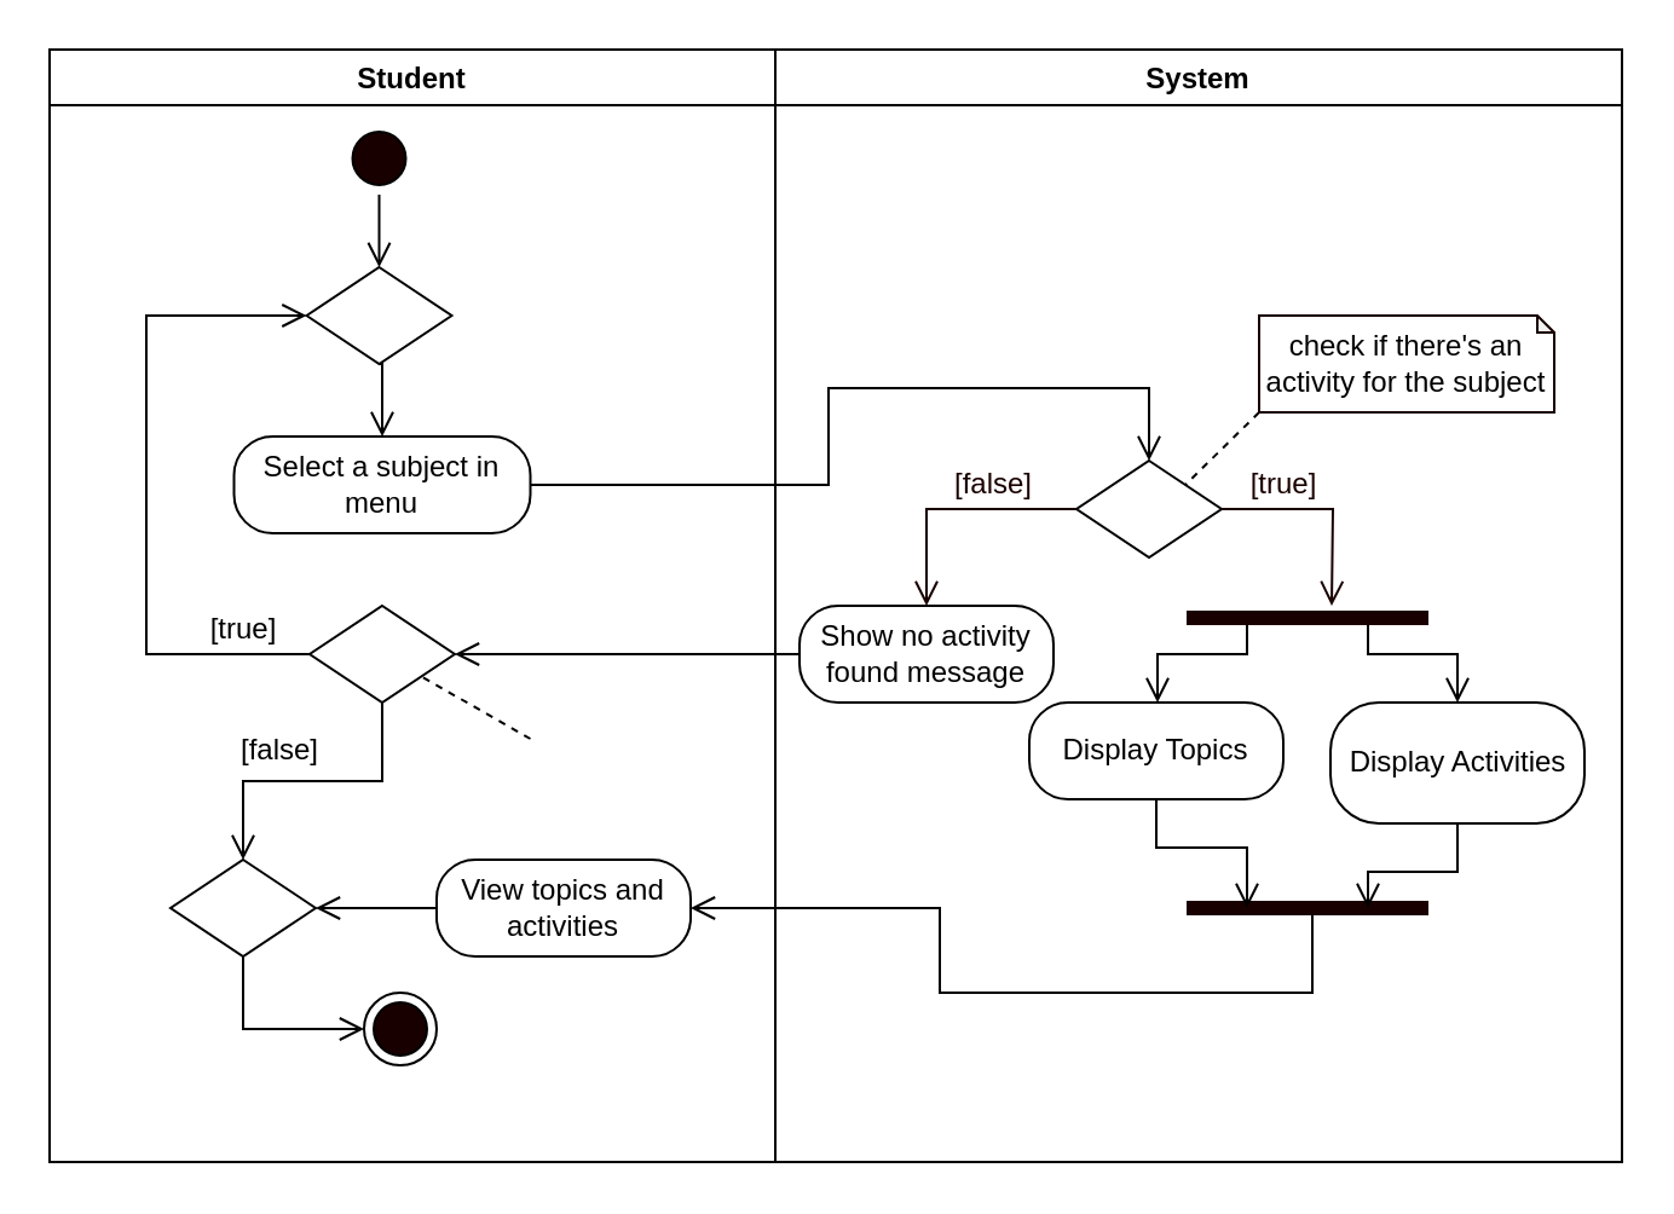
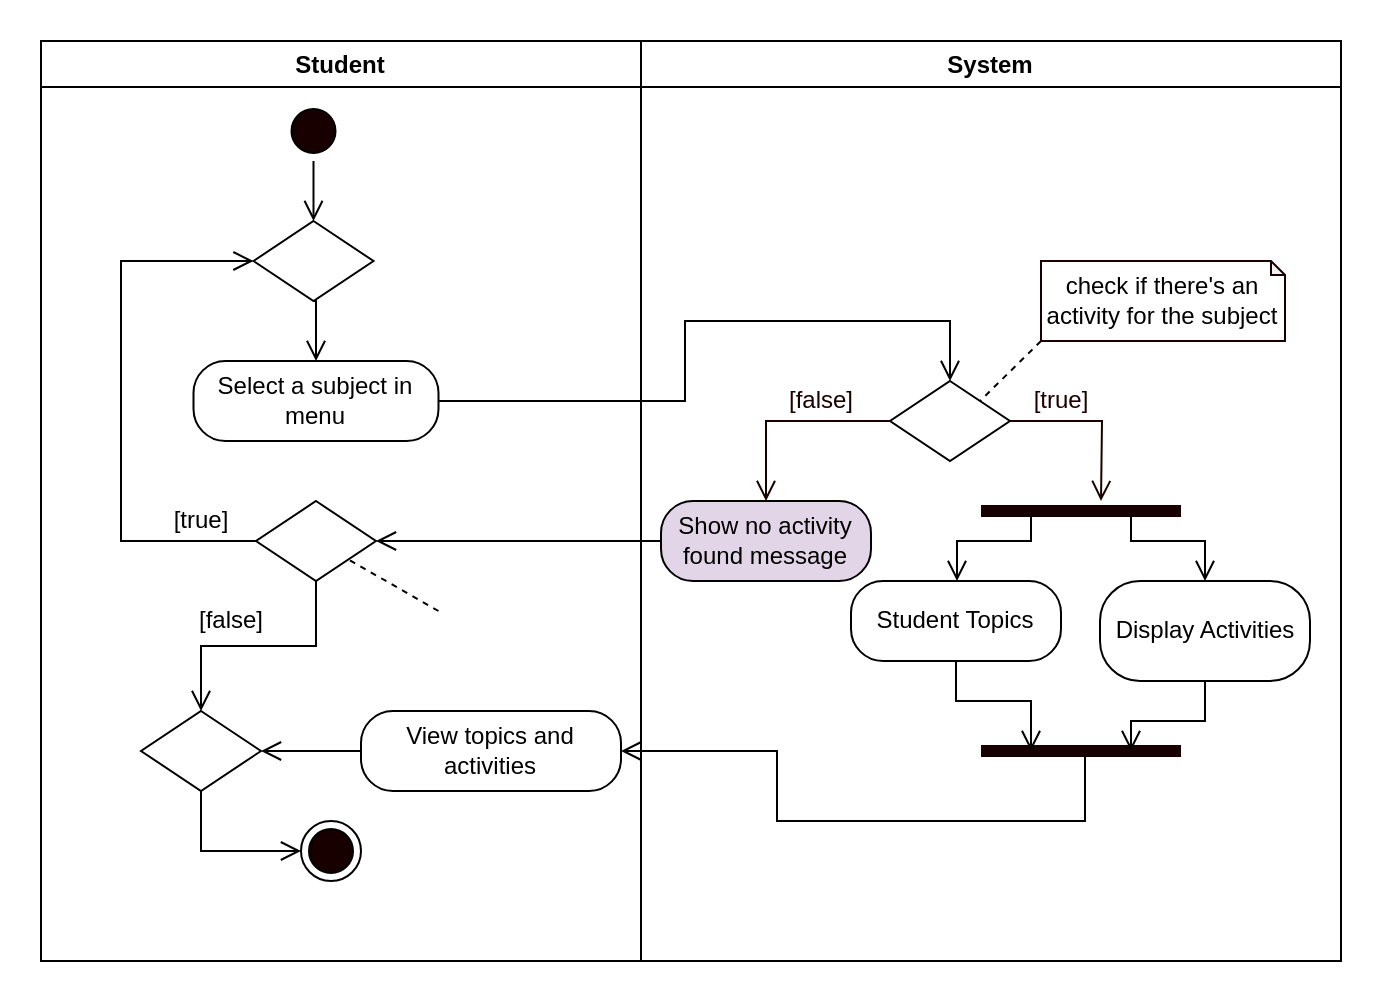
  <mxCell id="0" />
  <mxCell id="1" parent="0" />
  <mxCell id="2" value="Student" style="swimlane;startSize=23;" parent="1" vertex="1"><mxGeometry x="20" y="20" width="300" height="460" as="geometry" /></mxCell>
  <mxCell id="3" style="edgeStyle=orthogonalEdgeStyle;rounded=0;orthogonalLoop=1;jettySize=auto;html=1;exitX=0.5;exitY=1;exitDx=0;exitDy=0;entryX=0.5;entryY=0;entryDx=0;entryDy=0;endArrow=open;endFill=0;endSize=8;" parent="2" source="4" target="7" edge="1"><mxGeometry relative="1" as="geometry"><mxPoint x="136.25" y="110" as="targetPoint" /></mxGeometry></mxCell>
  <mxCell id="4" value="" style="ellipse;html=1;shape=startState;fillColor=#190000;" parent="2" vertex="1"><mxGeometry x="121.25" y="30" width="30" height="30" as="geometry" /></mxCell>
  <mxCell id="5" value="Select a subject in menu" style="rounded=1;whiteSpace=wrap;html=1;arcSize=40;" parent="2" vertex="1"><mxGeometry x="76.25" y="160" width="122.5" height="40" as="geometry" /></mxCell>
  <mxCell id="6" style="edgeStyle=orthogonalEdgeStyle;rounded=0;orthogonalLoop=1;jettySize=auto;html=1;exitX=0.5;exitY=1;exitDx=0;exitDy=0;entryX=0.5;entryY=0;entryDx=0;entryDy=0;endArrow=open;endFill=0;endSize=8;" parent="2" source="7" target="5" edge="1"><mxGeometry relative="1" as="geometry" /></mxCell>
  <mxCell id="7" value="" style="rhombus;whiteSpace=wrap;html=1;" parent="2" vertex="1"><mxGeometry x="106.25" y="90" width="60" height="40" as="geometry" /></mxCell>
  <mxCell id="8" style="edgeStyle=orthogonalEdgeStyle;rounded=0;orthogonalLoop=1;jettySize=auto;html=1;exitX=0;exitY=0.5;exitDx=0;exitDy=0;entryX=0;entryY=0.5;entryDx=0;entryDy=0;endArrow=open;endFill=0;endSize=8;" parent="2" source="9" target="7" edge="1"><mxGeometry relative="1" as="geometry"><Array as="points"><mxPoint x="40" y="250" /><mxPoint x="40" y="110" /></Array></mxGeometry></mxCell>
  <mxCell id="9" value="" style="rhombus;whiteSpace=wrap;html=1;" parent="2" vertex="1"><mxGeometry x="107.49" y="230" width="60" height="40" as="geometry" /></mxCell>
  <mxCell id="10" value="[true]" style="text;html=1;align=center;verticalAlign=middle;resizable=0;points=[];autosize=1;strokeColor=none;" parent="2" vertex="1"><mxGeometry x="60" y="230" width="40" height="20" as="geometry" /></mxCell>
  <mxCell id="11" style="rounded=0;orthogonalLoop=1;jettySize=auto;html=1;exitX=0;exitY=0.5;exitDx=0;exitDy=0;exitPerimeter=0;endArrow=none;endFill=0;endSize=8;dashed=1;" parent="2" target="9" edge="1"><mxGeometry relative="1" as="geometry"><mxPoint x="198.75" y="285" as="sourcePoint" /></mxGeometry></mxCell>
  <mxCell id="12" style="edgeStyle=orthogonalEdgeStyle;rounded=0;orthogonalLoop=1;jettySize=auto;html=1;exitX=0;exitY=0.5;exitDx=0;exitDy=0;entryX=1;entryY=0.5;entryDx=0;entryDy=0;endArrow=open;endFill=0;endSize=8;" parent="2" source="13" target="14" edge="1"><mxGeometry relative="1" as="geometry" /></mxCell>
- <mxCell id="13" value="View topics and activities" style="rounded=1;whiteSpace=wrap;html=1;arcSize=40;" parent="2" vertex="1"><mxGeometry x="160" y="335" width="105" height="40" as="geometry" /></mxCell>
+ <mxCell id="13" value="View topics and activities" style="rounded=1;whiteSpace=wrap;html=1;arcSize=40;" parent="2" vertex="1"><mxGeometry x="160" y="335" width="130" height="40" as="geometry" /></mxCell>
  <mxCell id="14" value="" style="rhombus;whiteSpace=wrap;html=1;" parent="2" vertex="1"><mxGeometry x="50.0" y="335" width="60" height="40" as="geometry" /></mxCell>
  <mxCell id="15" style="edgeStyle=orthogonalEdgeStyle;rounded=0;orthogonalLoop=1;jettySize=auto;html=1;exitX=0.5;exitY=1;exitDx=0;exitDy=0;endArrow=open;endFill=0;endSize=8;entryX=0.5;entryY=0;entryDx=0;entryDy=0;" parent="2" source="9" target="14" edge="1"><mxGeometry relative="1" as="geometry"><mxPoint x="137.552" y="340.0" as="targetPoint" /></mxGeometry></mxCell>
  <mxCell id="16" value="" style="ellipse;html=1;shape=endState;fillColor=#190000;" parent="2" vertex="1"><mxGeometry x="130" y="390" width="30" height="30" as="geometry" /></mxCell>
  <mxCell id="17" style="edgeStyle=orthogonalEdgeStyle;rounded=0;orthogonalLoop=1;jettySize=auto;html=1;exitX=0.5;exitY=1;exitDx=0;exitDy=0;endArrow=open;endFill=0;endSize=8;entryX=0;entryY=0.5;entryDx=0;entryDy=0;" parent="2" source="14" target="16" edge="1"><mxGeometry relative="1" as="geometry"><mxPoint x="100" y="410" as="targetPoint" /></mxGeometry></mxCell>
  <mxCell id="18" value="System" style="swimlane;" parent="1" vertex="1"><mxGeometry x="320" y="20" width="350" height="460" as="geometry" /></mxCell>
  <mxCell id="19" value="" style="rhombus;whiteSpace=wrap;html=1;" parent="18" vertex="1"><mxGeometry x="124.5" y="170" width="60" height="40" as="geometry" /></mxCell>
  <mxCell id="20" value="&lt;font color=&quot;#190000&quot;&gt;[true]&lt;/font&gt;" style="text;html=1;align=center;verticalAlign=middle;resizable=0;points=[];autosize=1;strokeColor=none;fontColor=#FFFFFF;" parent="18" vertex="1"><mxGeometry x="189.5" y="170" width="40" height="20" as="geometry" /></mxCell>
  <mxCell id="21" value="&lt;font color=&quot;#190000&quot;&gt;[false]&lt;/font&gt;" style="text;html=1;align=center;verticalAlign=middle;resizable=0;points=[];autosize=1;strokeColor=none;fontColor=#FFFFFF;" parent="18" vertex="1"><mxGeometry x="65" y="170" width="50" height="20" as="geometry" /></mxCell>
- <mxCell id="22" value="Show no activity found message" style="rounded=1;whiteSpace=wrap;html=1;arcSize=40;" parent="18" vertex="1"><mxGeometry x="10" y="230" width="105" height="40" as="geometry" /></mxCell>
+ <mxCell id="22" value="Show no activity found message" style="rounded=1;whiteSpace=wrap;html=1;arcSize=40;fillColor=#e1d5e7;" parent="18" vertex="1"><mxGeometry x="10" y="230" width="105" height="40" as="geometry" /></mxCell>
  <mxCell id="23" style="edgeStyle=orthogonalEdgeStyle;rounded=0;orthogonalLoop=1;jettySize=auto;html=1;exitX=0;exitY=0.5;exitDx=0;exitDy=0;fontColor=#FFFFFF;endArrow=open;endFill=0;endSize=8;strokeColor=#190000;entryX=0.5;entryY=0;entryDx=0;entryDy=0;" parent="18" source="19" target="22" edge="1"><mxGeometry relative="1" as="geometry"><mxPoint x="50" y="230" as="targetPoint" /></mxGeometry></mxCell>
  <mxCell id="24" style="edgeStyle=orthogonalEdgeStyle;rounded=0;orthogonalLoop=1;jettySize=auto;html=1;exitX=1;exitY=0.5;exitDx=0;exitDy=0;fontColor=#FFFFFF;endArrow=open;endFill=0;endSize=8;strokeColor=#190000;" parent="18" source="19" edge="1"><mxGeometry relative="1" as="geometry"><mxPoint x="230" y="230" as="targetPoint" /></mxGeometry></mxCell>
  <mxCell id="25" style="rounded=0;orthogonalLoop=1;jettySize=auto;html=1;exitX=0;exitY=1;exitDx=0;exitDy=0;exitPerimeter=0;entryX=1;entryY=0;entryDx=0;entryDy=0;endArrow=none;endFill=0;dashed=1;" parent="18" source="26" target="19" edge="1"><mxGeometry relative="1" as="geometry" /></mxCell>
  <mxCell id="26" value="check if there's an activity for the subject" style="shape=note;whiteSpace=wrap;html=1;backgroundOutline=1;darkOpacity=0.05;strokeColor=#190000;size=7;" parent="18" vertex="1"><mxGeometry x="200" y="110" width="122" height="40" as="geometry" /></mxCell>
  <mxCell id="27" style="edgeStyle=orthogonalEdgeStyle;rounded=0;orthogonalLoop=1;jettySize=auto;html=1;exitX=0.75;exitY=0.5;exitDx=0;exitDy=0;exitPerimeter=0;entryX=0.5;entryY=0;entryDx=0;entryDy=0;endArrow=open;endFill=0;endSize=8;" parent="18" source="29" target="31" edge="1"><mxGeometry relative="1" as="geometry"><Array as="points"><mxPoint x="245" y="250" /><mxPoint x="282" y="250" /></Array></mxGeometry></mxCell>
  <mxCell id="28" style="edgeStyle=orthogonalEdgeStyle;rounded=0;orthogonalLoop=1;jettySize=auto;html=1;exitX=0.25;exitY=0.5;exitDx=0;exitDy=0;exitPerimeter=0;endArrow=open;endFill=0;endSize=8;" parent="18" source="29" target="30" edge="1"><mxGeometry relative="1" as="geometry"><Array as="points"><mxPoint x="195" y="250" /><mxPoint x="158" y="250" /></Array></mxGeometry></mxCell>
  <mxCell id="29" value="" style="shape=line;html=1;strokeWidth=6;strokeColor=#190000;" parent="18" vertex="1"><mxGeometry x="170" y="230" width="100" height="10" as="geometry" /></mxCell>
- <mxCell id="30" value="Display Topics" style="rounded=1;whiteSpace=wrap;html=1;arcSize=40;" parent="18" vertex="1"><mxGeometry x="105" y="270" width="105" height="40" as="geometry" /></mxCell>
+ <mxCell id="30" value="Student Topics" style="rounded=1;whiteSpace=wrap;html=1;arcSize=40;" parent="18" vertex="1"><mxGeometry x="105" y="270" width="105" height="40" as="geometry" /></mxCell>
  <mxCell id="31" value="Display Activities" style="rounded=1;whiteSpace=wrap;html=1;arcSize=40;" parent="18" vertex="1"><mxGeometry x="229.5" y="270" width="105" height="50" as="geometry" /></mxCell>
  <mxCell id="32" style="edgeStyle=orthogonalEdgeStyle;rounded=0;orthogonalLoop=1;jettySize=auto;html=1;exitX=0;exitY=0.5;exitDx=0;exitDy=0;entryX=1;entryY=0.5;entryDx=0;entryDy=0;endArrow=open;endFill=0;endSize=8;" parent="1" source="22" target="9" edge="1"><mxGeometry relative="1" as="geometry" /></mxCell>
  <mxCell id="33" value="[false]" style="text;html=1;align=center;verticalAlign=middle;resizable=0;points=[];autosize=1;strokeColor=none;" parent="1" vertex="1"><mxGeometry x="90" y="300" width="50" height="20" as="geometry" /></mxCell>
  <mxCell id="34" style="edgeStyle=orthogonalEdgeStyle;rounded=0;orthogonalLoop=1;jettySize=auto;html=1;exitX=1;exitY=0.5;exitDx=0;exitDy=0;entryX=0.5;entryY=0;entryDx=0;entryDy=0;endArrow=open;endFill=0;endSize=8;" parent="1" source="5" target="19" edge="1"><mxGeometry relative="1" as="geometry"><mxPoint x="450" y="210" as="targetPoint" /><Array as="points"><mxPoint x="342" y="200" /><mxPoint x="342" y="160" /><mxPoint x="475" y="160" /></Array></mxGeometry></mxCell>
  <mxCell id="35" style="edgeStyle=orthogonalEdgeStyle;rounded=0;orthogonalLoop=1;jettySize=auto;html=1;exitX=0.52;exitY=0.7;exitDx=0;exitDy=0;exitPerimeter=0;entryX=1;entryY=0.5;entryDx=0;entryDy=0;endArrow=open;endFill=0;endSize=8;" parent="1" source="36" target="13" edge="1"><mxGeometry relative="1" as="geometry"><Array as="points"><mxPoint x="542" y="410" /><mxPoint x="388" y="410" /><mxPoint x="388" y="375" /></Array></mxGeometry></mxCell>
  <mxCell id="36" value="" style="shape=line;html=1;strokeWidth=6;strokeColor=#190000;" parent="1" vertex="1"><mxGeometry x="490" y="370" width="100" height="10" as="geometry" /></mxCell>
  <mxCell id="37" style="edgeStyle=orthogonalEdgeStyle;rounded=0;orthogonalLoop=1;jettySize=auto;html=1;exitX=0.5;exitY=1;exitDx=0;exitDy=0;entryX=0.25;entryY=0.5;entryDx=0;entryDy=0;entryPerimeter=0;endArrow=open;endFill=0;endSize=8;" parent="1" source="30" target="36" edge="1"><mxGeometry relative="1" as="geometry" /></mxCell>
  <mxCell id="38" style="edgeStyle=orthogonalEdgeStyle;rounded=0;orthogonalLoop=1;jettySize=auto;html=1;exitX=0.5;exitY=1;exitDx=0;exitDy=0;entryX=0.75;entryY=0.5;entryDx=0;entryDy=0;entryPerimeter=0;endArrow=open;endFill=0;endSize=8;" parent="1" source="31" target="36" edge="1"><mxGeometry relative="1" as="geometry" /></mxCell>
